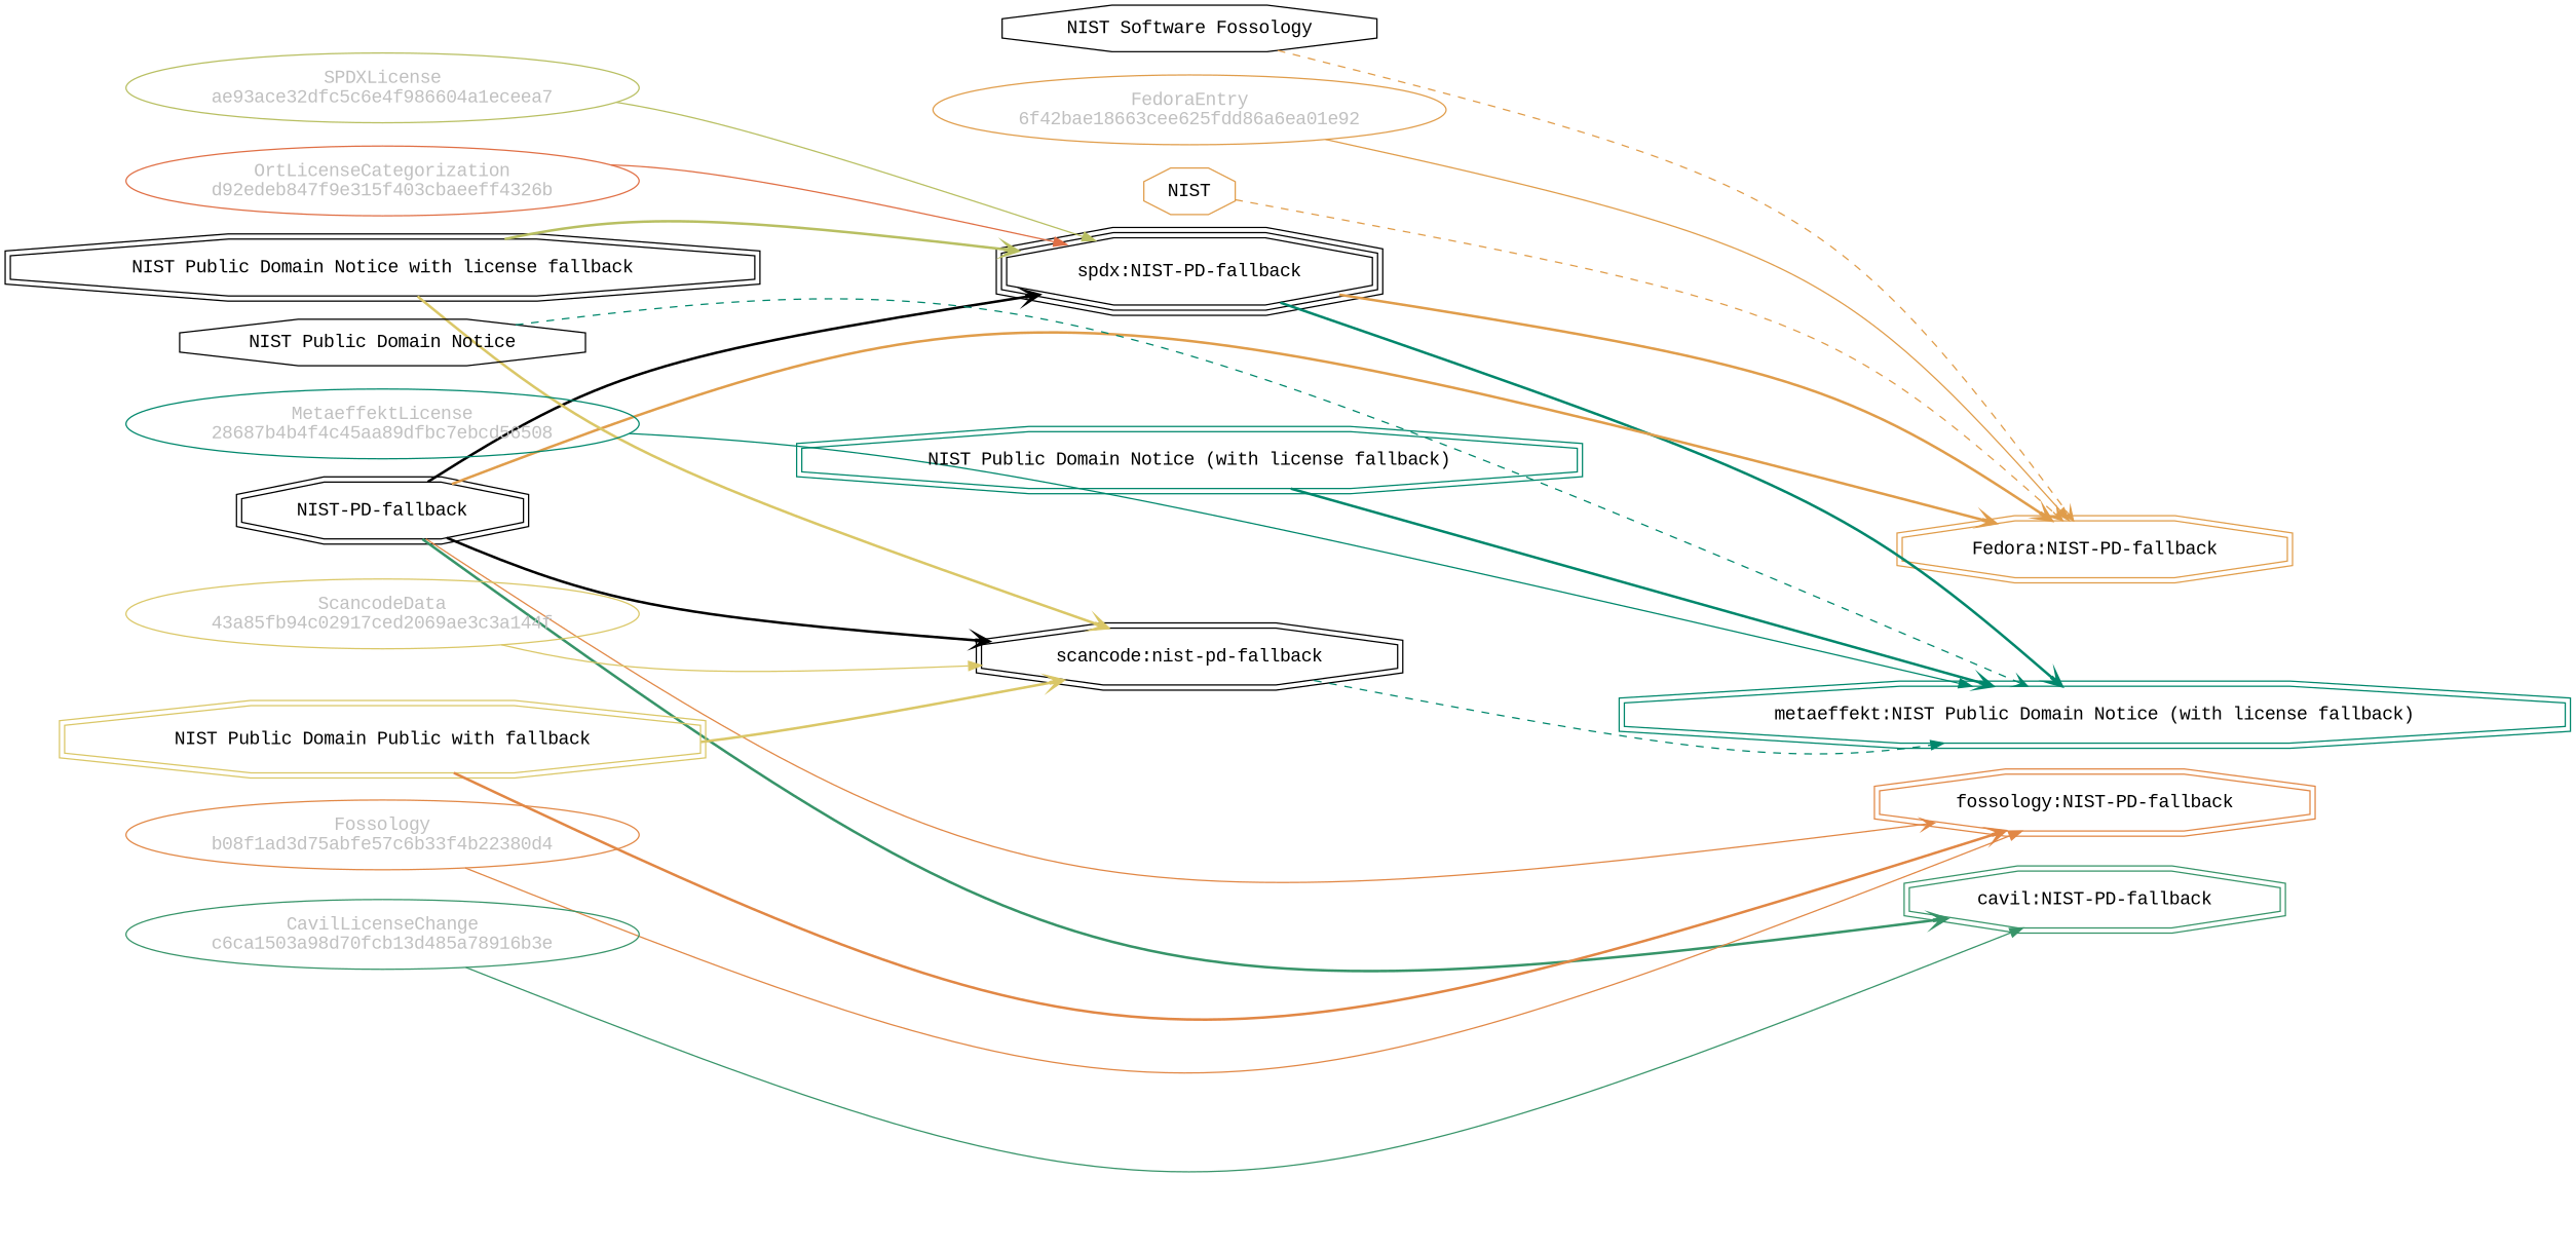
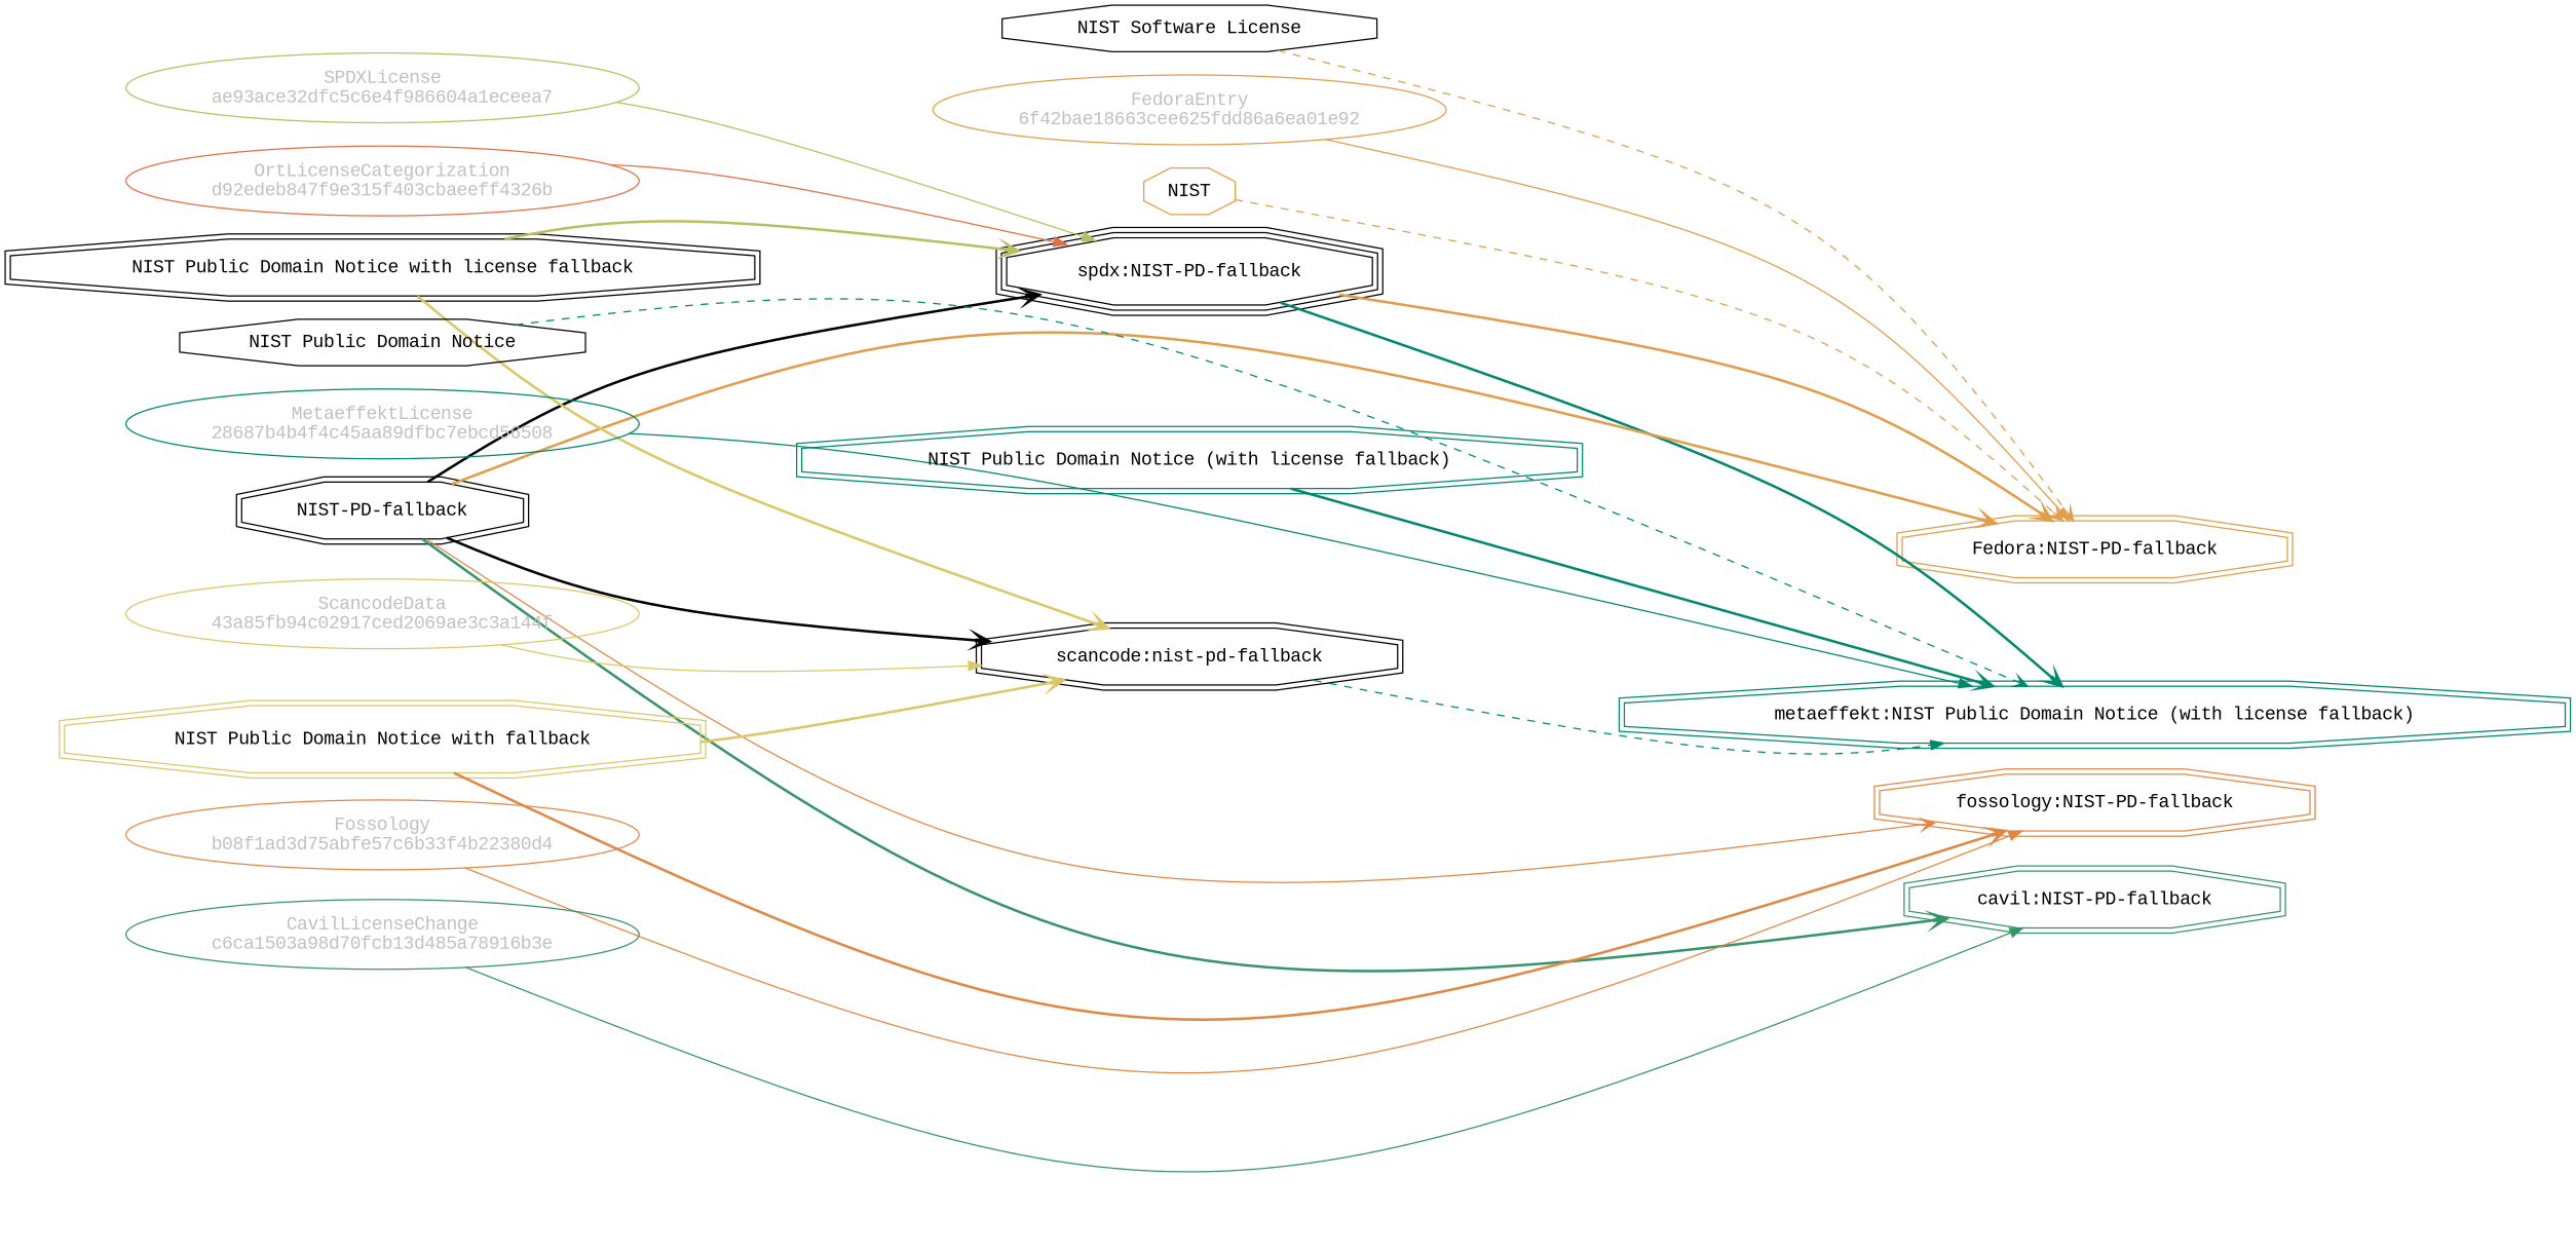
  strict digraph {
    fontname="Liberation Mono"
    rankdir=LR
    splines=curved
    node [fontname="Liberation Mono" shape=doubleoctagon]
    edge [color="#e09d4b" fontname="Liberation Mono" weight=0.7 arrowhead=vee style=bold]
    n1 [color="#b8bf62" fillcolor="beige;1" fontcolor=gray label="SPDXLicense\nae93ace32dfc5c6e4f986604a1eceea7" shape=ellipse]
    n2 [label="spdx:NIST-PD-fallback" shape=tripleoctagon]
    n3 [color="#e09d4b" label="Fedora:NIST-PD-fallback"]
    n4 [color="#00876c" label="metaeffekt:NIST Public Domain Notice (with license fallback)"]
    n5 [label="NIST-PD-fallback"]
    n6 [label="scancode:nist-pd-fallback"]
    n7 [color="#e18745" label="fossology:NIST-PD-fallback"]
    n8 [color="#379469" label="cavil:NIST-PD-fallback"]
    n9 [label="NIST Public Domain Notice with license fallback"]
    n10 [label="NIST Public Domain Notice" shape=octagon]
-   n11 [label="NIST Software Fossology" shape=octagon]
+   n11 [label="NIST Software License" shape=octagon]
    n12 [color="#e09d4b" fillcolor="beige;1" fontcolor=gray label="FedoraEntry\n6f42bae18663cee625fdd86a6ea01e92" shape=ellipse]
    n13 [color="#e09d4b" label=NIST shape=octagon]
    n14 [color="#dac767" fillcolor="beige;1" fontcolor=gray label="ScancodeData\n43a85fb94c02917ced2069ae3c3a144f" shape=ellipse]
-   n15 [color="#dac767" label="NIST Public Domain Public with fallback"]
+   n15 [color="#dac767" label="NIST Public Domain Notice with fallback"]
    n16 [color="#e18745" fillcolor="beige;1" fontcolor=gray label="Fossology\nb08f1ad3d75abfe57c6b33f4b22380d4" shape=ellipse]
    n17 [color="#e06f45" fillcolor="beige;1" fontcolor=gray label="OrtLicenseCategorization\nd92edeb847f9e315f403cbaeeff4326b" shape=ellipse]
    n18 [color="#379469" fillcolor="beige;1" fontcolor=gray label="CavilLicenseChange\nc6ca1503a98d70fcb13d485a78916b3e" shape=ellipse]
    n19 [color="#00876c" fillcolor="beige;1" fontcolor=gray label="MetaeffektLicense\n28687b4b4f4c45aa89dfbc7ebcd56508" shape=ellipse]
    n20 [color="#00876c" label="NIST Public Domain Notice (with license fallback)"]
    n1 -> n2 [color="#b8bf62" weight=0.5 arrowhead="" style=""]
    n2 -> n3
    n2 -> n4 [color="#00876c"]
    n5 -> n2 [color=""]
    n5 -> n3
    n5 -> n6 [color=""]
    n5 -> n7 [color="#e18745" style=solid]
    n5 -> n8 [color="#379469"]
    n6 -> n4 [arrowhead=normal color="#00876c" style=dashed weight=0.5]
    n9 -> n2 [color="#b8bf62"]
    n9 -> n6 [color="#dac767"]
    n10 -> n4 [color="#00876c" style=dashed weight=0.5]
    n11 -> n3 [style=dashed weight=0.5]
    n12 -> n3 [weight=0.5 arrowhead="" style=""]
    n13 -> n3 [style=dashed weight=0.5]
    n14 -> n6 [color="#dac767" weight=0.5 arrowhead="" style=""]
    n15 -> n6 [color="#dac767"]
    n15 -> n7 [color="#e18745"]
    n16 -> n7 [color="#e18745" weight=0.5 arrowhead="" style=""]
    n17 -> n2 [color="#e06f45" weight=0.5 arrowhead="" style=""]
    n18 -> n8 [color="#379469" weight=0.5 arrowhead="" style=""]
    n19 -> n4 [color="#00876c" weight=0.5 arrowhead="" style=""]
    n20 -> n4 [color="#00876c"]
  }
